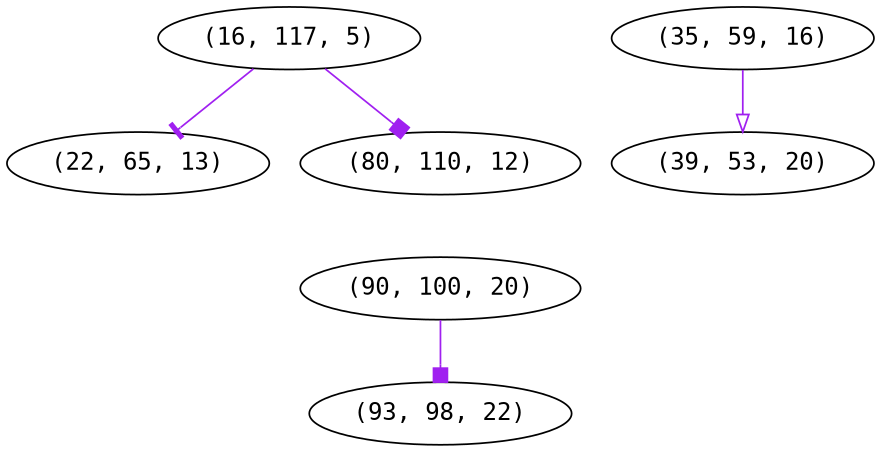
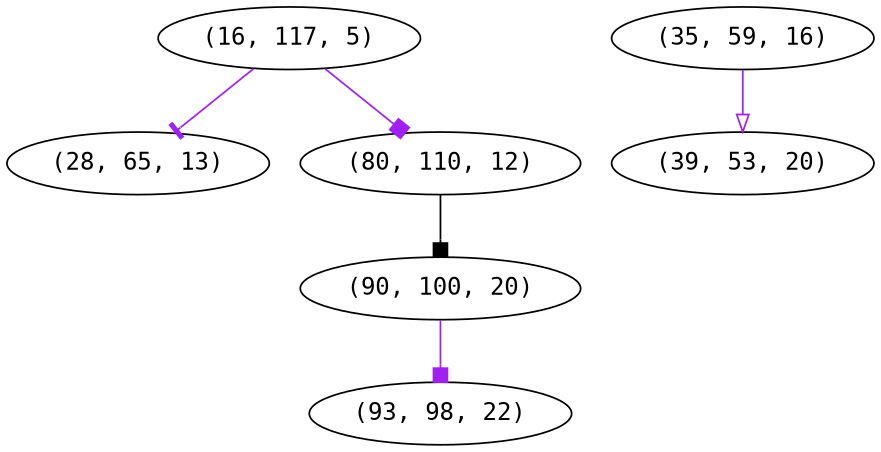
  digraph {
    fontname="DejaVu Sans Mono"
    node [fontname="DejaVu Sans Mono"]
    edge [arrowhead=box color=purple fontname="DejaVu Sans Mono"]
    "(16, 117, 5)"
-   "(28, 65, 13)" [label="(22, 65, 13)"]
+   "(28, 65, 13)"
    "(80, 110, 12)"
    "(90, 100, 20)"
    "(35, 59, 16)"
    "(39, 53, 20)"
    "(93, 98, 22)"
    "(16, 117, 5)" -> "(28, 65, 13)" [arrowhead=tee]
    "(16, 117, 5)" -> "(80, 110, 12)"
+   "(80, 110, 12)" -> "(90, 100, 20)" [color=black]
    "(90, 100, 20)" -> "(93, 98, 22)"
    "(35, 59, 16)" -> "(39, 53, 20)" [arrowhead=onormal]
  }
